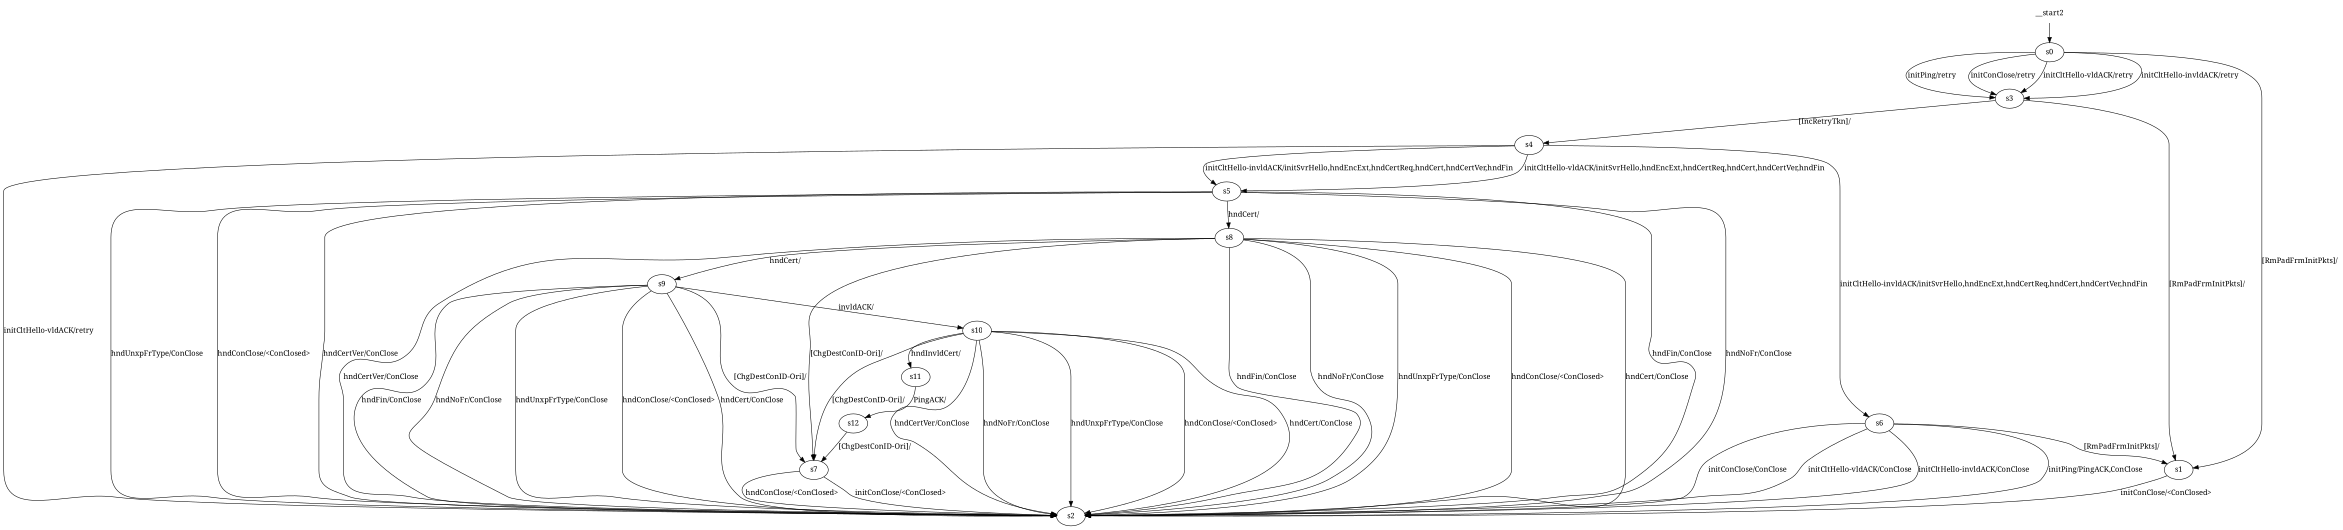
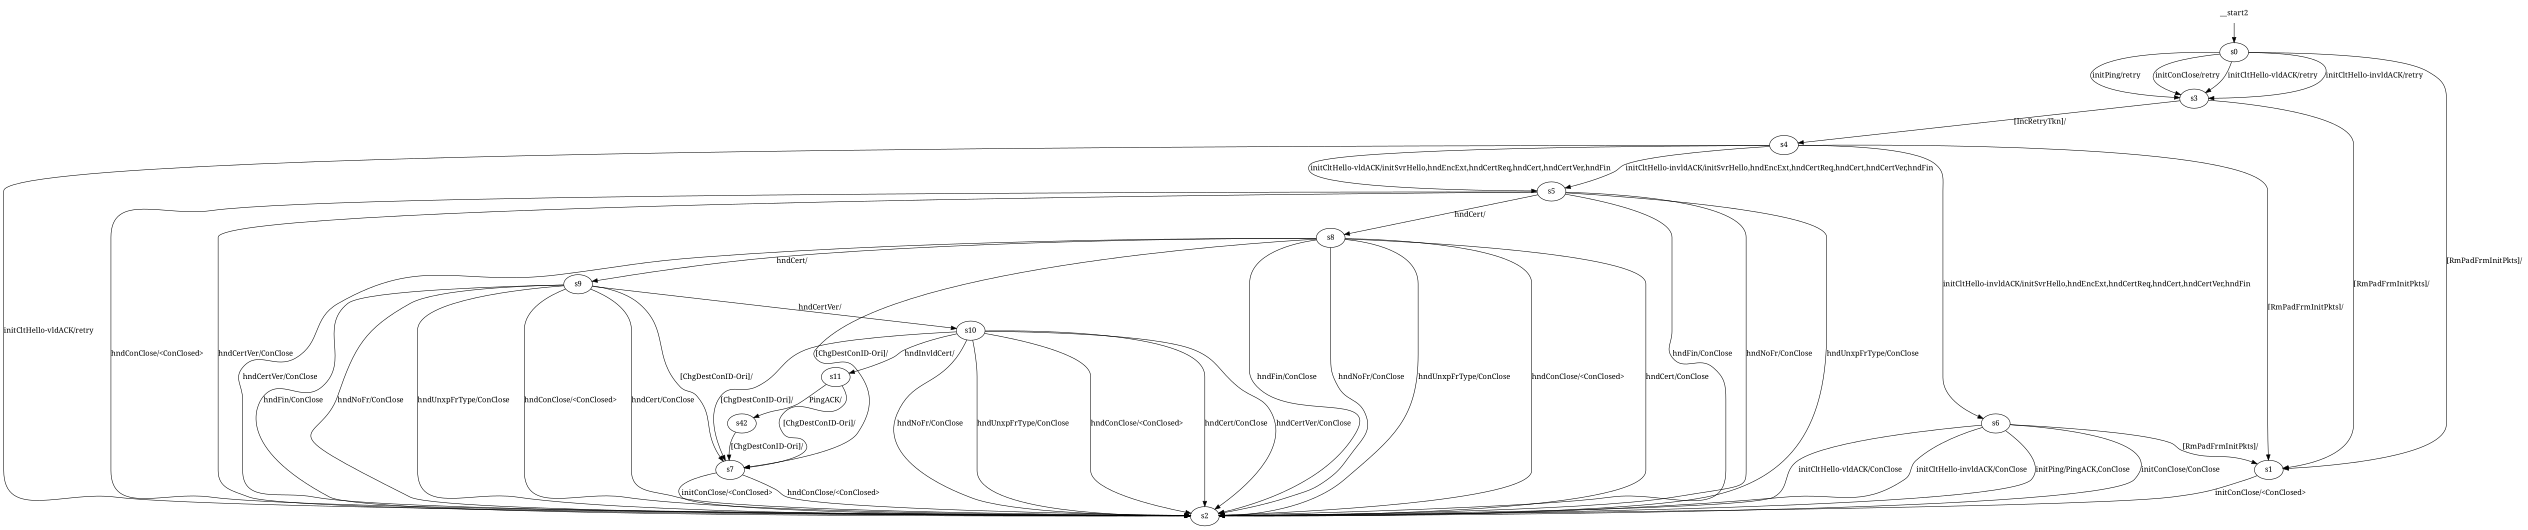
  digraph {
    fontname="Noto Serif"
    node [fontname="Noto Serif"]
    edge [fontname="Noto Serif"]
    n1 [label=s0]
    n2 [label=s1]
    n3 [label=s3]
    n4 [label=s2]
    n5 [label=s4]
    n6 [label=s5]
    n7 [label=s6]
    n8 [label=s8]
    n9 [label=s7]
    n10 [label=s9]
    n11 [label=s10]
    n12 [label=s11]
-   n13 [label=s12]
+   n13 [label=s42]
    n14 [label=__start2 shape=none]
    n1 -> n2 [label="[RmPadFrmInitPkts]/ "]
    n1 -> n3 [label="initPing/retry "]
    n1 -> n3 [label="initConClose/retry "]
    n1 -> n3 [label="initCltHello-vldACK/retry "]
    n1 -> n3 [label="initCltHello-invldACK/retry "]
    n2 -> n4 [label="initConClose/<ConClosed> "]
    n3 -> n2 [label="[RmPadFrmInitPkts]/ "]
    n3 -> n5 [label="[IncRetryTkn]/ "]
+   n5 -> n2 [label="[RmPadFrmInitPkts]/ "]
    n5 -> n4 [label="initCltHello-vldACK/retry "]
    n5 -> n6 [label="initCltHello-vldACK/initSvrHello,hndEncExt,hndCertReq,hndCert,hndCertVer,hndFin "]
    n5 -> n6 [label="initCltHello-invldACK/initSvrHello,hndEncExt,hndCertReq,hndCert,hndCertVer,hndFin "]
    n5 -> n7 [label="initCltHello-invldACK/initSvrHello,hndEncExt,hndCertReq,hndCert,hndCertVer,hndFin "]
    n6 -> n4 [label="hndFin/ConClose "]
    n6 -> n4 [label="hndNoFr/ConClose "]
    n6 -> n4 [label="hndUnxpFrType/ConClose "]
    n6 -> n4 [label="hndConClose/<ConClosed> "]
    n6 -> n4 [label="hndCertVer/ConClose "]
    n6 -> n8 [label="hndCert/ "]
    n7 -> n2 [label="[RmPadFrmInitPkts]/ "]
    n7 -> n4 [label="initPing/PingACK,ConClose "]
    n7 -> n4 [label="initConClose/ConClose "]
    n7 -> n4 [label="initCltHello-vldACK/ConClose "]
    n7 -> n4 [label="initCltHello-invldACK/ConClose "]
    n8 -> n4 [label="hndFin/ConClose "]
    n8 -> n4 [label="hndNoFr/ConClose "]
    n8 -> n4 [label="hndUnxpFrType/ConClose "]
    n8 -> n4 [label="hndConClose/<ConClosed> "]
    n8 -> n4 [label="hndCert/ConClose "]
    n8 -> n4 [label="hndCertVer/ConClose "]
    n8 -> n9 [label="[ChgDestConID-Ori]/ "]
    n8 -> n10 [label="hndCert/ "]
    n9 -> n4 [label="initConClose/<ConClosed> "]
    n9 -> n4 [label="hndConClose/<ConClosed> "]
    n10 -> n4 [label="hndFin/ConClose "]
    n10 -> n4 [label="hndNoFr/ConClose "]
    n10 -> n4 [label="hndUnxpFrType/ConClose "]
    n10 -> n4 [label="hndConClose/<ConClosed> "]
    n10 -> n4 [label="hndCert/ConClose "]
    n10 -> n9 [label="[ChgDestConID-Ori]/ "]
-   n10 -> n11 [label="invldACK/ "]
+   n10 -> n11 [label="hndCertVer/ "]
    n11 -> n4 [label="hndNoFr/ConClose "]
    n11 -> n4 [label="hndUnxpFrType/ConClose "]
    n11 -> n4 [label="hndConClose/<ConClosed> "]
    n11 -> n4 [label="hndCert/ConClose "]
    n11 -> n4 [label="hndCertVer/ConClose "]
    n11 -> n9 [label="[ChgDestConID-Ori]/ "]
    n11 -> n12 [label="hndInvldCert/ "]
+   n12 -> n9 [label="[ChgDestConID-Ori]/ "]
    n12 -> n13 [label="PingACK/ "]
    n13 -> n9 [label="[ChgDestConID-Ori]/ "]
    n14 -> n1
  }
